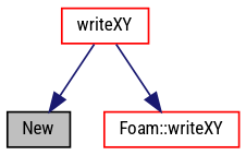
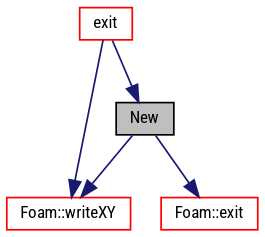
  digraph {
    fontname="Roboto Condensed"
    rankdir=TB
    node [color=red fontname="Roboto Condensed" fontsize=10 shape=record]
    edge [color=midnightblue fontname="Roboto Condensed" fontsize=10 labelfontname=Helvetica labelfontsize=10 style=solid]
    n1 [color=black fillcolor=grey75 fontcolor=black height=0.2 label=New style=filled width=0.4]
    n2 [height=0.2 label="Foam::writeXY" width=0.4]
-   n4 [height=0.2 label=writeXY width=0.4]
+   n3 [height=0.2 label="Foam::exit" width=0.4]
+   n4 [height=0.2 label=exit width=0.4]
+   n1 -> n2
+   n1 -> n3
    n4 -> n1
    n4 -> n2
  }
